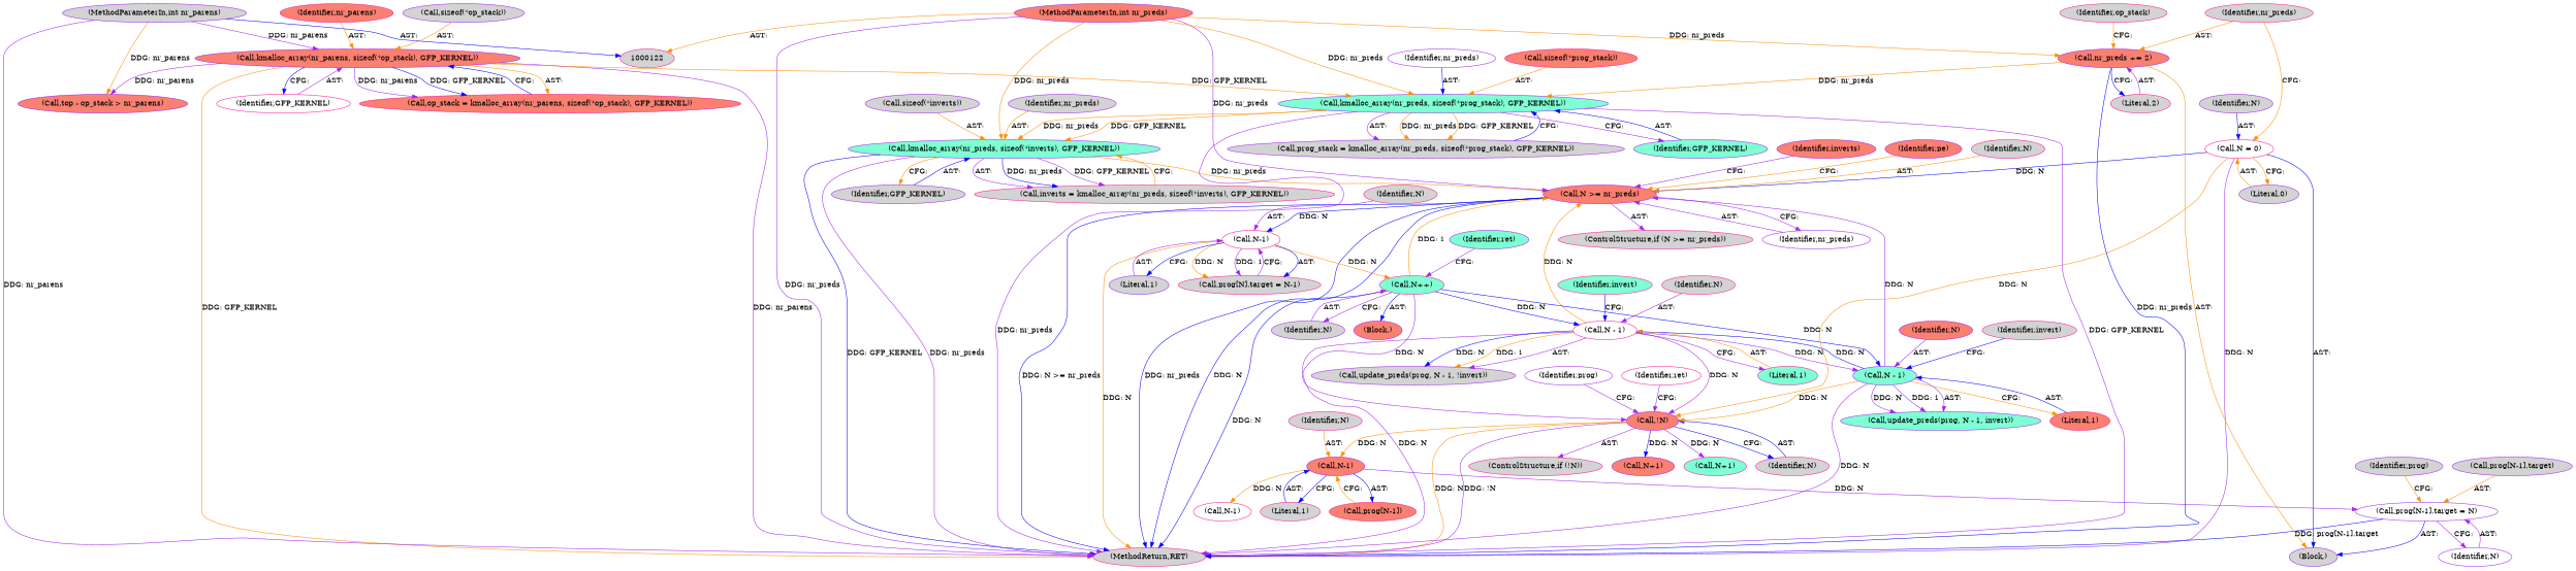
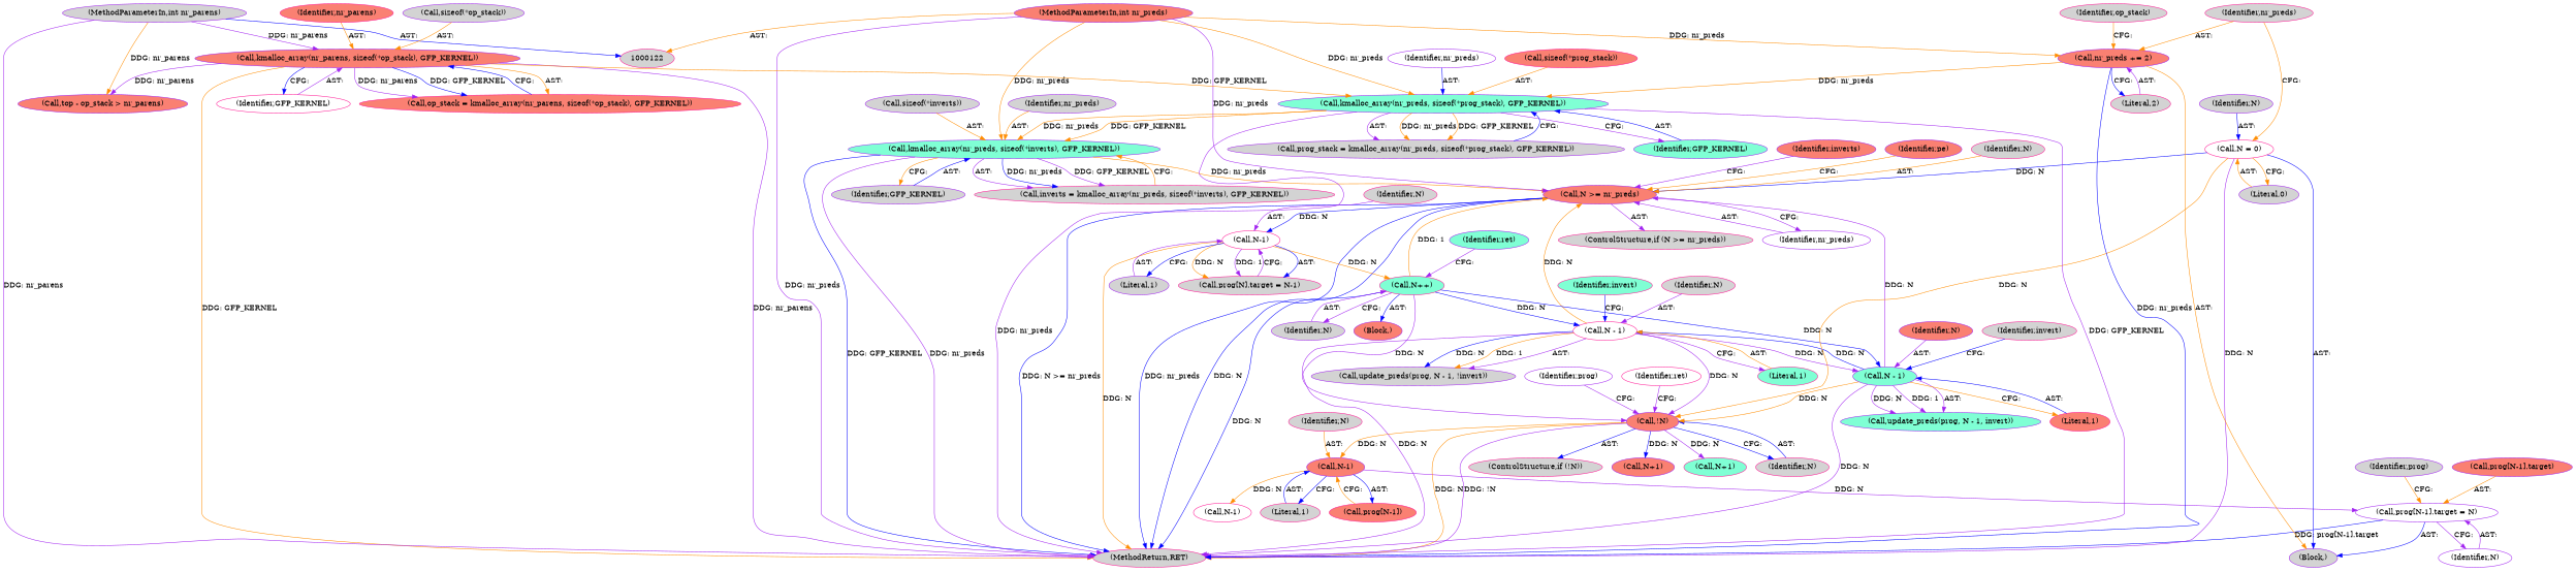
  digraph {
    node [color=purple fillcolor=lightgrey style=filled]
    edge [color=purple]
    n1 [fillcolor=white label="(Call,prog[N-1].target = N)"]
    n2 [label="(Block,)"]
    n3 [color=deeppink label="(MethodReturn,RET)"]
    n4 [fillcolor=white label="(Identifier,N)"]
    n5 [fillcolor=salmon label="(Call,N-1)"]
    n6 [color=deeppink fillcolor=white label="(Call,N-1)"]
    n7 [color=deeppink label="(Literal,1)"]
    n8 [color=deeppink fillcolor=salmon label="(Call,prog[N-1])"]
    n9 [fillcolor=salmon label="(Call,!N)"]
    n10 [color=deeppink label="(Identifier,N)"]
    n11 [color=deeppink label="(ControlStructure,if (!N))"]
    n12 [fillcolor=salmon label="(Call,N+1)"]
    n13 [color=deeppink fillcolor=aquamarine label="(Call,N+1)"]
    n14 [color=deeppink fillcolor=white label="(Call,N - 1)"]
    n15 [fillcolor=aquamarine label="(Call,N - 1)"]
    n16 [fillcolor=salmon label="(Call,N >= nr_preds)"]
    n17 [color=deeppink fillcolor=aquamarine label="(Literal,1)"]
    n18 [label="(Call,update_preds(prog, N - 1, !invert))"]
    n19 [fillcolor=aquamarine label="(Call,update_preds(prog, N - 1, invert))"]
    n20 [color=deeppink fillcolor=salmon label="(Literal,1)"]
    n21 [color=deeppink fillcolor=white label="(Call,N-1)"]
    n22 [color=deeppink label="(ControlStructure,if (N >= nr_preds))"]
    n23 [fillcolor=white label="(Identifier,nr_preds)"]
    n24 [color=deeppink fillcolor=aquamarine label="(Call,N++)"]
    n25 [label="(Identifier,N)"]
    n26 [fillcolor=salmon label="(Block,)"]
    n27 [color=deeppink label="(Call,prog[N].target = N-1)"]
    n28 [label="(Literal,1)"]
    n29 [color=deeppink fillcolor=white label="(Call,N = 0)"]
    n30 [label="(Literal,0)"]
    n31 [fillcolor=aquamarine label="(Call,kmalloc_array(nr_preds, sizeof(*inverts), GFP_KERNEL))"]
    n32 [label="(Identifier,GFP_KERNEL)"]
    n33 [color=deeppink label="(Call,inverts = kmalloc_array(nr_preds, sizeof(*inverts), GFP_KERNEL))"]
    n34 [fillcolor=aquamarine label="(Call,kmalloc_array(nr_preds, sizeof(*prog_stack), GFP_KERNEL))"]
    n35 [label="(Call,prog_stack = kmalloc_array(nr_preds, sizeof(*prog_stack), GFP_KERNEL))"]
    n36 [fillcolor=aquamarine label="(Identifier,GFP_KERNEL)"]
    n37 [fillcolor=salmon label="(Call,nr_preds += 2)"]
    n38 [color=deeppink label="(Literal,2)"]
    n39 [fillcolor=salmon label="(MethodParameterIn,int nr_preds)"]
    1000122 [color=deeppink]
    n41 [fillcolor=salmon label="(Call,kmalloc_array(nr_parens, sizeof(*op_stack), GFP_KERNEL))"]
    n42 [color=deeppink fillcolor=salmon label="(Call,op_stack = kmalloc_array(nr_parens, sizeof(*op_stack), GFP_KERNEL))"]
    n43 [fillcolor=salmon label="(Call,top - op_stack > nr_parens)"]
    n44 [color=deeppink fillcolor=white label="(Identifier,GFP_KERNEL)"]
    n45 [label="(MethodParameterIn,int nr_parens)"]
-   n46 [label="(Call,prog[N-1].target)"]
+   n46 [fillcolor=salmon label="(Call,prog[N-1].target)"]
    n47 [fillcolor=salmon label="(Identifier,N)"]
    n48 [fillcolor=white label="(Identifier,prog)"]
    n49 [fillcolor=salmon label="(Identifier,inverts)"]
    n50 [label="(Identifier,N)"]
    n51 [fillcolor=salmon label="(Identifier,pe)"]
    n52 [color=deeppink fillcolor=salmon label="(Identifier,nr_parens)"]
    n53 [color=deeppink label="(Identifier,invert)"]
    n54 [fillcolor=aquamarine label="(Identifier,ret)"]
    n55 [color=deeppink label="(Identifier,op_stack)"]
    n56 [color=deeppink label="(Identifier,N)"]
    n57 [label="(Call,sizeof(*op_stack))"]
    n58 [label="(Identifier,prog)"]
    n59 [color=deeppink fillcolor=white label="(Identifier,ret)"]
    n60 [label="(Call,sizeof(*inverts))"]
    n61 [color=deeppink fillcolor=aquamarine label="(Identifier,invert)"]
    n62 [label="(Identifier,nr_preds)"]
    n63 [fillcolor=white label="(Identifier,nr_preds)"]
    n64 [color=deeppink label="(Identifier,nr_preds)"]
    n65 [color=deeppink label="(Identifier,N)"]
    n66 [color=deeppink fillcolor=salmon label="(Call,sizeof(*prog_stack))"]
    n67 [color=deeppink label="(Identifier,N)"]
    n68 [color=deeppink label="(Identifier,N)"]
    n1 -> n2 [color=blue label="AST: "]
    n1 -> n3 [color=blue label="DDG: prog[N-1].target"]
    n1 -> n4 [label="CFG: "]
    n4 -> n1 [label="AST: "]
    n5 -> n1 [label="DDG: N"]
    n5 -> n6 [color=darkorange label="DDG: N"]
    n5 -> n7 [color=blue label="CFG: "]
    n5 -> n8 [color=blue label="AST: "]
    n7 -> n5 [color=blue label="AST: "]
    n8 -> n5 [color=darkorange label="CFG: "]
    n9 -> n3 [color=darkorange label="DDG: N"]
    n9 -> n3 [label="DDG: !N"]
    n9 -> n5 [color=darkorange label="DDG: N"]
    n9 -> n10 [color=blue label="CFG: "]
-   n9 -> n11 [label="AST: "]
+   n9 -> n11 [color=blue label="AST: "]
    n9 -> n12 [color=blue label="DDG: N"]
    n9 -> n13 [label="DDG: N"]
    n10 -> n9 [color=blue label="AST: "]
    n14 -> n3 [label="DDG: N"]
    n14 -> n9 [label="DDG: N"]
    n14 -> n15 [label="DDG: N"]
    n14 -> n16 [color=darkorange label="DDG: N"]
    n14 -> n17 [label="CFG: "]
    n14 -> n18 [label="AST: "]
    n14 -> n18 [color=blue label="DDG: N"]
    n14 -> n18 [color=darkorange label="DDG: 1"]
    n15 -> n3 [label="DDG: N"]
    n15 -> n9 [color=darkorange label="DDG: N"]
    n15 -> n14 [color=blue label="DDG: N"]
    n15 -> n16 [label="DDG: N"]
    n15 -> n19 [label="AST: "]
    n15 -> n19 [label="DDG: N"]
    n15 -> n19 [label="DDG: 1"]
    n15 -> n20 [color=darkorange label="CFG: "]
    n16 -> n3 [color=blue label="DDG: N"]
    n16 -> n3 [color=blue label="DDG: N >= nr_preds"]
    n16 -> n3 [color=blue label="DDG: nr_preds"]
    n16 -> n21 [color=blue label="DDG: N"]
    n16 -> n22 [label="AST: "]
    n16 -> n23 [label="CFG: "]
    n17 -> n14 [color=darkorange label="AST: "]
    n20 -> n15 [color=blue label="AST: "]
    n21 -> n3 [color=darkorange label="DDG: N"]
    n21 -> n24 [color=darkorange label="DDG: N"]
    n21 -> n27 [color=blue label="AST: "]
    n21 -> n27 [color=darkorange label="DDG: N"]
    n21 -> n27 [label="DDG: 1"]
    n21 -> n28 [color=blue label="CFG: "]
    n23 -> n16 [label="AST: "]
    n24 -> n3 [color=blue label="DDG: N"]
    n24 -> n9 [label="DDG: N"]
    n24 -> n14 [color=blue label="DDG: N"]
    n24 -> n15 [color=blue label="DDG: N"]
    n24 -> n16 [color=darkorange label="DDG: 1"]
    n24 -> n25 [label="CFG: "]
    n24 -> n26 [color=blue label="AST: "]
    n25 -> n24 [label="AST: "]
    n27 -> n21 [label="CFG: "]
    n28 -> n21 [label="AST: "]
    n29 -> n2 [color=blue label="AST: "]
    n29 -> n3 [label="DDG: N"]
    n29 -> n9 [color=darkorange label="DDG: N"]
    n29 -> n16 [color=blue label="DDG: N"]
    n29 -> n30 [color=darkorange label="CFG: "]
    n30 -> n29 [color=darkorange label="AST: "]
    n31 -> n3 [color=blue label="DDG: GFP_KERNEL"]
    n31 -> n3 [label="DDG: nr_preds"]
    n31 -> n16 [color=darkorange label="DDG: nr_preds"]
    n31 -> n32 [color=darkorange label="CFG: "]
    n31 -> n33 [label="AST: "]
    n31 -> n33 [color=blue label="DDG: nr_preds"]
    n31 -> n33 [label="DDG: GFP_KERNEL"]
    n32 -> n31 [color=blue label="AST: "]
    n33 -> n31 [color=darkorange label="CFG: "]
    n34 -> n3 [label="DDG: GFP_KERNEL"]
    n34 -> n3 [label="DDG: nr_preds"]
    n34 -> n31 [color=darkorange label="DDG: nr_preds"]
    n34 -> n31 [color=darkorange label="DDG: GFP_KERNEL"]
    n34 -> n35 [label="AST: "]
    n34 -> n35 [color=darkorange label="DDG: nr_preds"]
    n34 -> n35 [color=darkorange label="DDG: GFP_KERNEL"]
    n34 -> n36 [label="CFG: "]
    n35 -> n34 [color=blue label="CFG: "]
    n36 -> n34 [color=blue label="AST: "]
    n37 -> n2 [color=darkorange label="AST: "]
    n37 -> n3 [color=blue label="DDG: nr_preds"]
    n37 -> n34 [color=darkorange label="DDG: nr_preds"]
    n37 -> n38 [color=blue label="CFG: "]
    n38 -> n37 [label="AST: "]
    n39 -> n3 [label="DDG: nr_preds"]
    n39 -> n16 [label="DDG: nr_preds"]
    n39 -> n31 [color=darkorange label="DDG: nr_preds"]
    n39 -> n34 [color=darkorange label="DDG: nr_preds"]
    n39 -> n37 [color=darkorange label="DDG: nr_preds"]
    n39 -> 1000122 [color=darkorange label="AST: "]
    n41 -> n3 [color=darkorange label="DDG: GFP_KERNEL"]
    n41 -> n3 [label="DDG: nr_parens"]
    n41 -> n34 [color=darkorange label="DDG: GFP_KERNEL"]
    n41 -> n42 [color=darkorange label="AST: "]
    n41 -> n42 [label="DDG: nr_parens"]
    n41 -> n42 [color=blue label="DDG: GFP_KERNEL"]
    n41 -> n43 [label="DDG: nr_parens"]
    n41 -> n44 [color=blue label="CFG: "]
    n42 -> n41 [color=blue label="CFG: "]
    n44 -> n41 [label="AST: "]
    n45 -> n3 [label="DDG: nr_parens"]
    n45 -> 1000122 [color=blue label="AST: "]
    n45 -> n41 [label="DDG: nr_parens"]
    n45 -> n43 [color=darkorange label="DDG: nr_parens"]
    n46 -> n1 [color=darkorange label="AST: "]
    n47 -> n15 [label="AST: "]
    n48 -> n9 [label="CFG: "]
    n49 -> n16 [label="CFG: "]
    n50 -> n29 [color=blue label="AST: "]
    n51 -> n16 [color=darkorange label="CFG: "]
    n52 -> n41 [color=darkorange label="AST: "]
    n53 -> n15 [color=blue label="CFG: "]
    n54 -> n24 [label="CFG: "]
    n55 -> n37 [color=darkorange label="CFG: "]
    n56 -> n14 [label="AST: "]
    n57 -> n41 [color=darkorange label="AST: "]
    n58 -> n1 [color=darkorange label="CFG: "]
    n59 -> n9 [label="CFG: "]
    n60 -> n31 [color=darkorange label="AST: "]
    n61 -> n14 [color=blue label="CFG: "]
    n62 -> n31 [color=darkorange label="AST: "]
    n63 -> n34 [color=blue label="AST: "]
    n64 -> n29 [color=darkorange label="CFG: "]
    n64 -> n37 [color=darkorange label="AST: "]
    n65 -> n16 [color=darkorange label="AST: "]
    n66 -> n34 [color=darkorange label="AST: "]
    n67 -> n21 [label="AST: "]
    n68 -> n5 [color=darkorange label="AST: "]
  }
